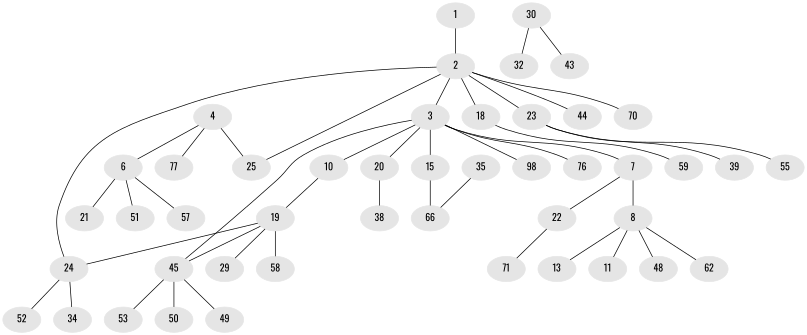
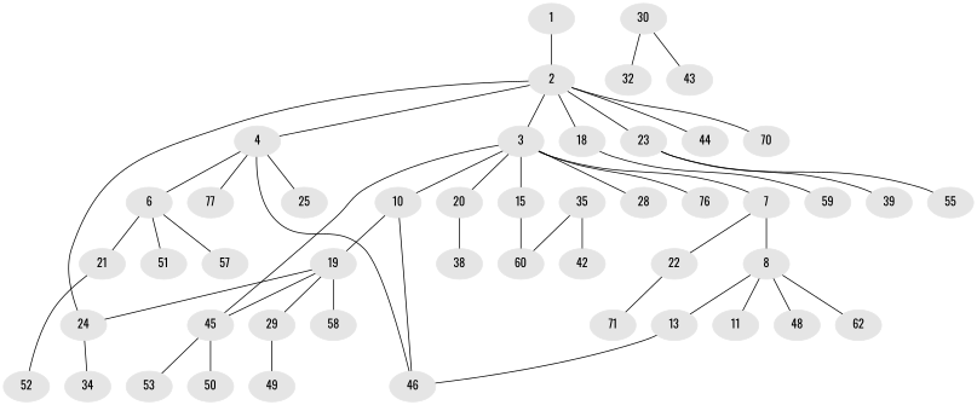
  graph {
    fontname=Oswald
    node [color=gray90 fontname=Oswald style=filled]
    edge [fontname=Oswald]
    1 [super="+37"]
    2 [super="+17"]
    3 [super="+9"]
    4 [super="+5"]
    18 [super="+40"]
    23 [super="+36"]
    24 [super="+26"]
    44
    70
    7 [super="+61"]
    10 [super="+16"]
    15
    20
-   28 [label=98]
+   28
    45 [super="+47"]
    n16 [label=76]
    6 [super="+41"]
    25
    n19 [label=77]
+   46 [super="+65"]
    59
    39
    55
    34
    8 [super="+54"]
    22
    19 [super="+64"]
-   60 [super="+69" label=66]
+   60 [super="+69"]
    38 [super="+66"]
    50
    53
    21
    51
    57
    52
    35
+   42
    11 [super="+12"]
    13 [super="+14"]
    48
    62 [super="+67"]
    71
    29 [super="+33"]
    58
    49 [super="+68"]
    30 [super="+31"]
    32
    43
    1 -- 2
    2 -- 3
-   2 -- 25
+   2 -- 4
    2 -- 18
    2 -- 23
    2 -- 24
    2 -- 44
    2 -- 70
    3 -- 7
    3 -- 10
    3 -- 15
    3 -- 20
    3 -- 28
    3 -- 45
    3 -- n16
    4 -- 6
    4 -- 25
    4 -- n19
+   4 -- 46
    18 -- 59
    23 -- 39
    23 -- 55
    24 -- 34
    7 -- 8
    7 -- 22
+   10 -- 46
    10 -- 19
    15 -- 60
    20 -- 38
    45 -- 50
    45 -- 53
    6 -- 21
    6 -- 51
    6 -- 57
    8 -- 11
    8 -- 13
    8 -- 48
    8 -- 62
    22 -- 71
    19 -- 24
    19 -- 45
    19 -- 29
    19 -- 58
-   24 -- 52
+   21 -- 52
    35 -- 60
-   45 -- 49
+   35 -- 42
+   13 -- 46
+   29 -- 49
    30 -- 32
    30 -- 43
  }
